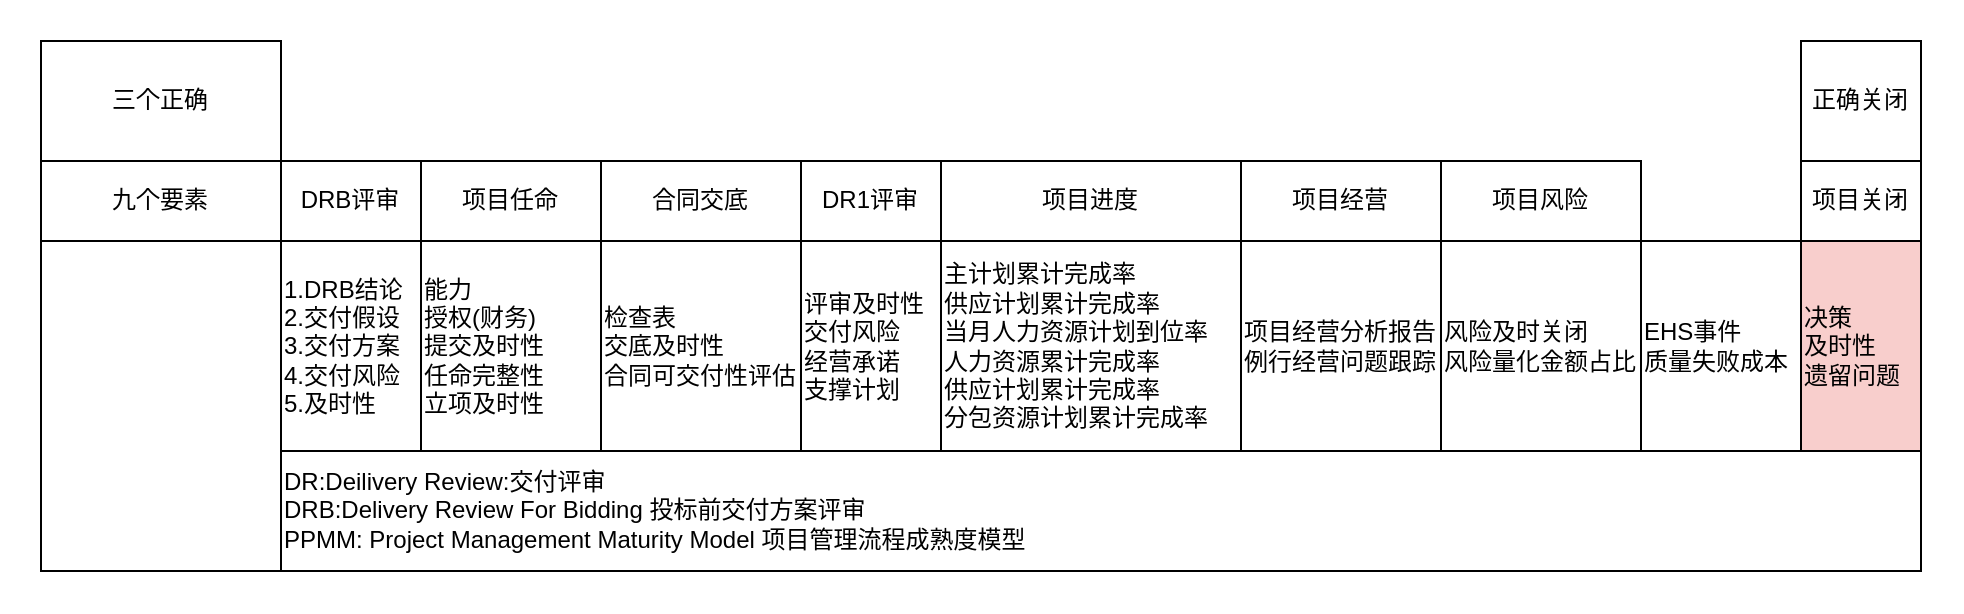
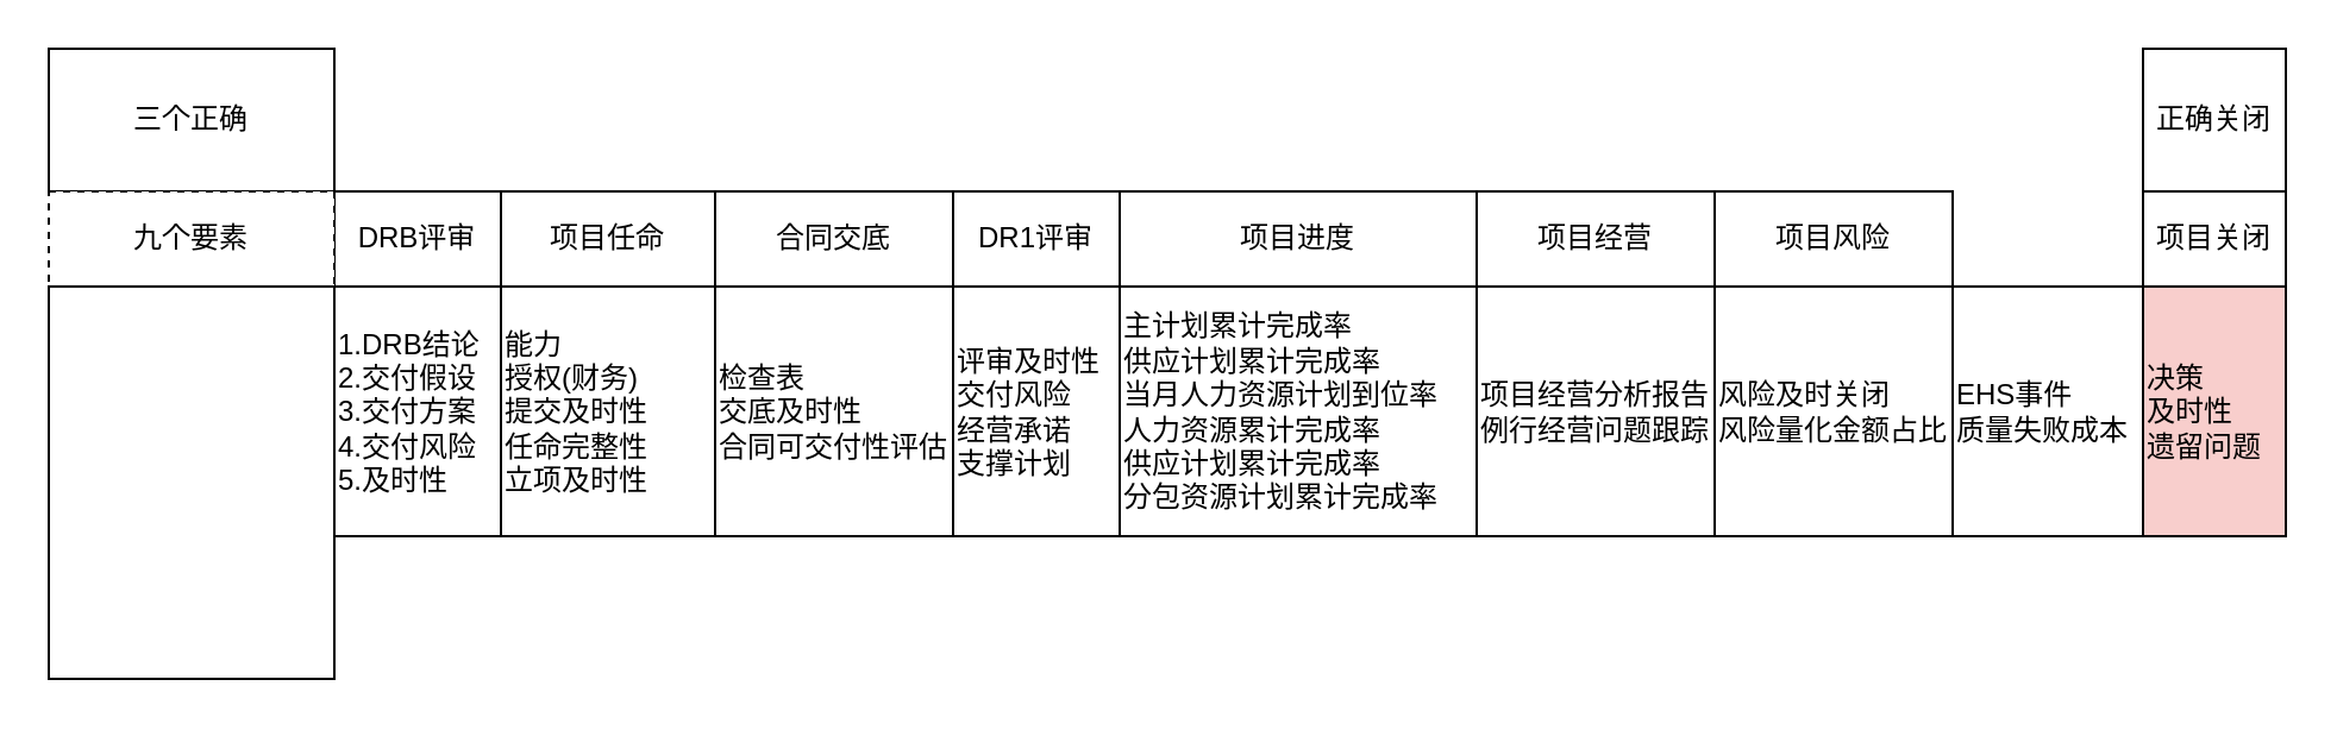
  <mxCell id="0" />
  <mxCell id="1" parent="0" />
  <mxCell id="2" value="正确关闭" style="rounded=0;whiteSpace=wrap;html=1;" parent="1" vertex="1"><mxGeometry x="900" y="20" width="60" height="60" as="geometry" /></mxCell>
  <mxCell id="3" value="DRB评审" style="rounded=0;whiteSpace=wrap;html=1;" parent="1" vertex="1"><mxGeometry x="140" y="80" width="70" height="40" as="geometry" /></mxCell>
  <mxCell id="4" value="项目任命" style="rounded=0;whiteSpace=wrap;html=1;" parent="1" vertex="1"><mxGeometry x="210" y="80" width="90" height="40" as="geometry" /></mxCell>
  <mxCell id="5" value="合同交底" style="rounded=0;whiteSpace=wrap;html=1;" parent="1" vertex="1"><mxGeometry x="300" y="80" width="100" height="40" as="geometry" /></mxCell>
  <mxCell id="6" value="DR1评审" style="rounded=0;whiteSpace=wrap;html=1;" parent="1" vertex="1"><mxGeometry x="400" y="80" width="70" height="40" as="geometry" /></mxCell>
  <mxCell id="7" value="项目进度" style="rounded=0;whiteSpace=wrap;html=1;" parent="1" vertex="1"><mxGeometry x="470" y="80" width="150" height="40" as="geometry" /></mxCell>
  <mxCell id="8" value="项目风险" style="rounded=0;whiteSpace=wrap;html=1;" parent="1" vertex="1"><mxGeometry x="720" y="80" width="100" height="40" as="geometry" /></mxCell>
  <mxCell id="9" value="项目关闭" style="rounded=0;whiteSpace=wrap;html=1;" parent="1" vertex="1"><mxGeometry x="900" y="80" width="60" height="40" as="geometry" /></mxCell>
  <mxCell id="10" value="1.DRB结论&lt;br&gt;2.交付假设&lt;br&gt;3.交付方案&lt;br&gt;4.交付风险&lt;br&gt;5.及时性" style="rounded=0;whiteSpace=wrap;html=1;align=left;" parent="1" vertex="1"><mxGeometry x="140" y="120" width="70" height="105" as="geometry" /></mxCell>
  <mxCell id="11" value="&lt;div style=&quot;&quot;&gt;&lt;span style=&quot;background-color: initial;&quot;&gt;能力&lt;/span&gt;&lt;/div&gt;授权(财务)&lt;br&gt;提交及时性&lt;br&gt;任命完整性&lt;br&gt;立项及时性" style="rounded=0;whiteSpace=wrap;html=1;align=left;" parent="1" vertex="1"><mxGeometry x="210" y="120" width="90" height="105" as="geometry" /></mxCell>
  <mxCell id="12" value="检查表&lt;br&gt;交底及时性&lt;br&gt;合同可交付性评估" style="rounded=0;whiteSpace=wrap;html=1;align=left;" parent="1" vertex="1"><mxGeometry x="300" y="120" width="100" height="105" as="geometry" /></mxCell>
  <mxCell id="13" value="评审及时性&lt;br&gt;交付风险&lt;br&gt;经营承诺&lt;br&gt;支撑计划" style="rounded=0;whiteSpace=wrap;html=1;align=left;" parent="1" vertex="1"><mxGeometry x="400" y="120" width="70" height="105" as="geometry" /></mxCell>
  <mxCell id="14" value="主计划累计完成率&lt;br&gt;供应计划累计完成率&lt;br&gt;当月人力资源计划到位率&lt;br&gt;人力资源累计完成率&lt;br&gt;供应计划累计完成率&lt;br&gt;分包资源计划累计完成率" style="rounded=0;whiteSpace=wrap;html=1;align=left;" parent="1" vertex="1"><mxGeometry x="470" y="120" width="150" height="105" as="geometry" /></mxCell>
  <mxCell id="15" value="项目经营分析报告&lt;br&gt;例行经营问题跟踪" style="rounded=0;whiteSpace=wrap;html=1;align=left;" parent="1" vertex="1"><mxGeometry x="620" y="120" width="100" height="105" as="geometry" /></mxCell>
  <mxCell id="16" value="风险及时关闭&lt;br&gt;风险量化金额占比" style="rounded=0;whiteSpace=wrap;html=1;align=left;" parent="1" vertex="1"><mxGeometry x="720" y="120" width="100" height="105" as="geometry" /></mxCell>
  <mxCell id="17" value="EHS事件&lt;br&gt;质量失败成本" style="rounded=0;whiteSpace=wrap;html=1;align=left;" parent="1" vertex="1"><mxGeometry x="820" y="120" width="80" height="105" as="geometry" /></mxCell>
  <mxCell id="18" value="决策&lt;br&gt;及时性&lt;br&gt;遗留问题" style="rounded=0;whiteSpace=wrap;html=1;align=left;fillColor=#f8cecc;" parent="1" vertex="1"><mxGeometry x="900" y="120" width="60" height="105" as="geometry" /></mxCell>
  <mxCell id="19" value="项目经营" style="rounded=0;whiteSpace=wrap;html=1;" parent="1" vertex="1"><mxGeometry x="620" y="80" width="100" height="40" as="geometry" /></mxCell>
- <mxCell id="20" value="DR:Deilivery Review:交付评审&lt;br&gt;DRB:Delivery Review For Bidding 投标前交付方案评审&lt;br&gt;PPMM: Project Management Maturity Model 项目管理流程成熟度模型" style="rounded=0;whiteSpace=wrap;html=1;align=left;" parent="1" vertex="1"><mxGeometry x="140" y="225" width="820" height="60" as="geometry" /></mxCell>
  <mxCell id="21" value="三个正确" style="rounded=0;whiteSpace=wrap;html=1;" parent="1" vertex="1"><mxGeometry x="20" y="20" width="120" height="60" as="geometry" /></mxCell>
- <mxCell id="22" value="九个要素" style="rounded=0;whiteSpace=wrap;html=1;" parent="1" vertex="1"><mxGeometry x="20" y="80" width="120" height="40" as="geometry" /></mxCell>
+ <mxCell id="22" value="九个要素" style="rounded=0;whiteSpace=wrap;html=1;dashed=1;" parent="1" vertex="1"><mxGeometry x="20" y="80" width="120" height="40" as="geometry" /></mxCell>
  <mxCell id="23" value="" style="rounded=0;whiteSpace=wrap;html=1;" parent="1" vertex="1"><mxGeometry x="20" y="120" width="120" height="165" as="geometry" /></mxCell>
